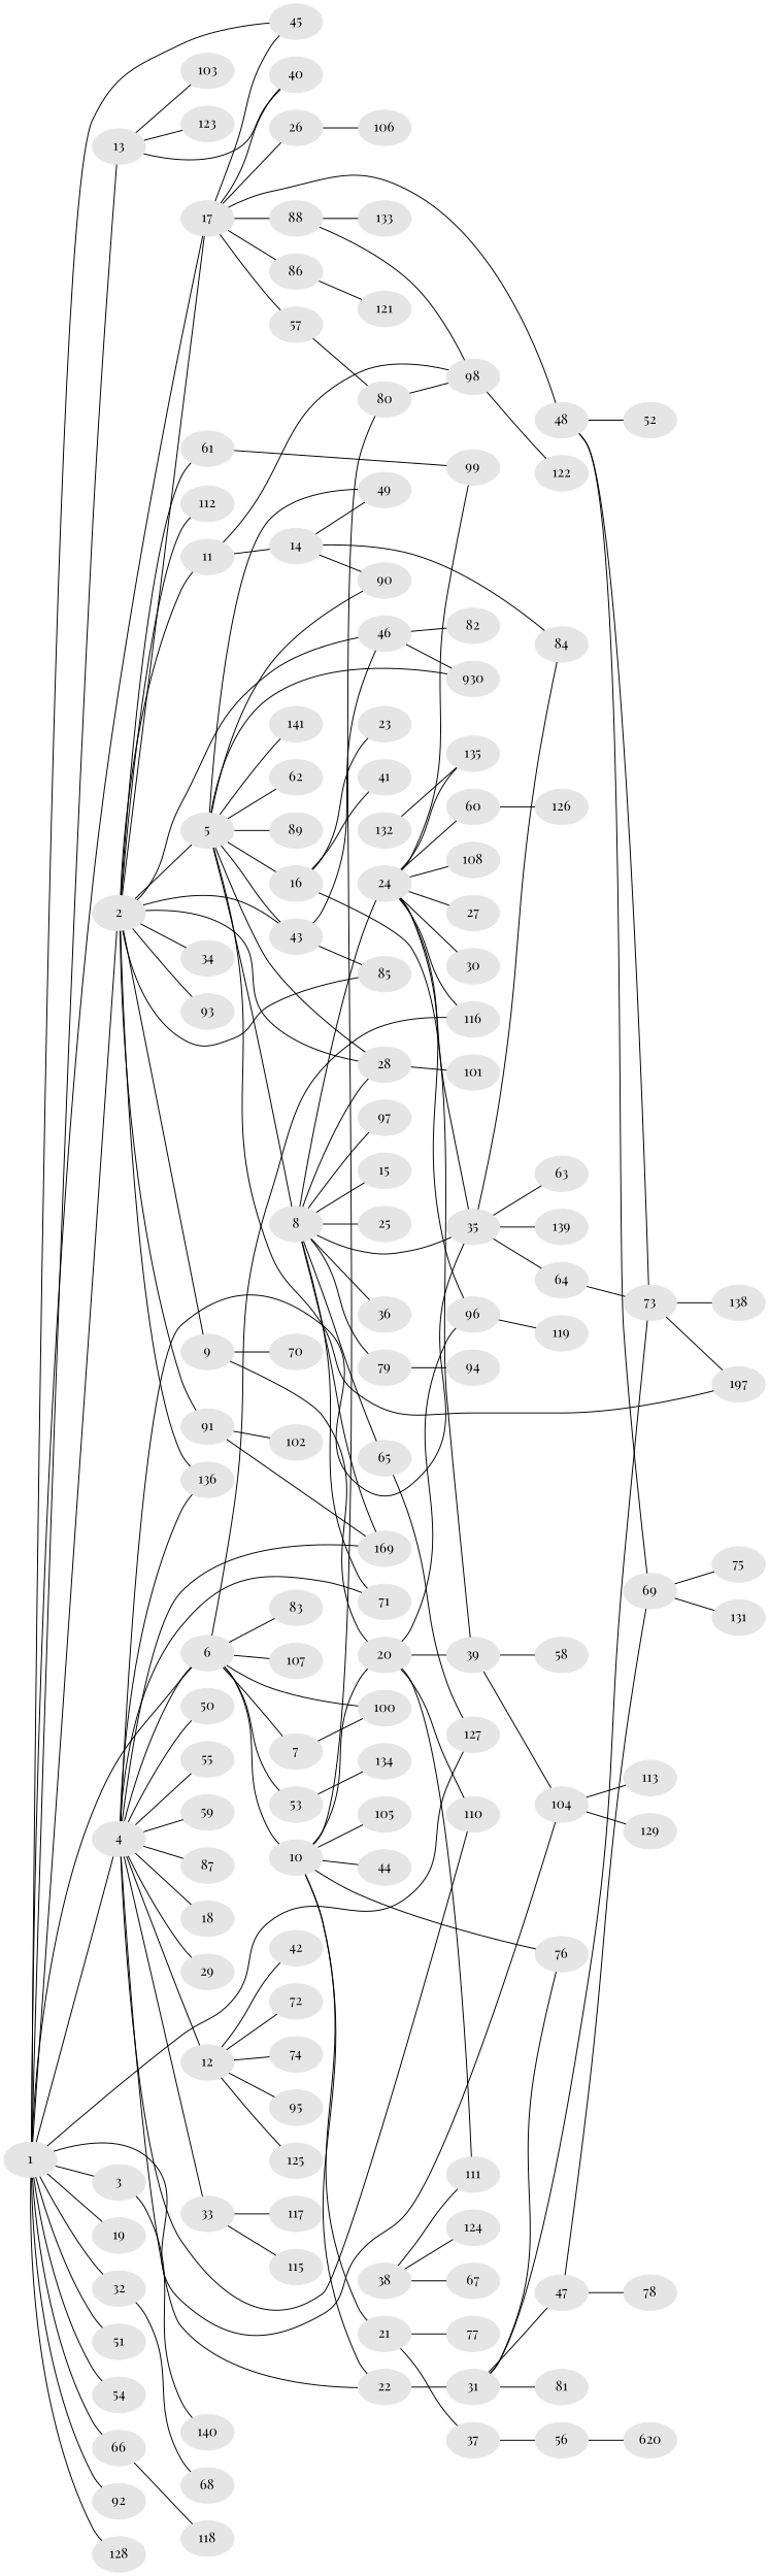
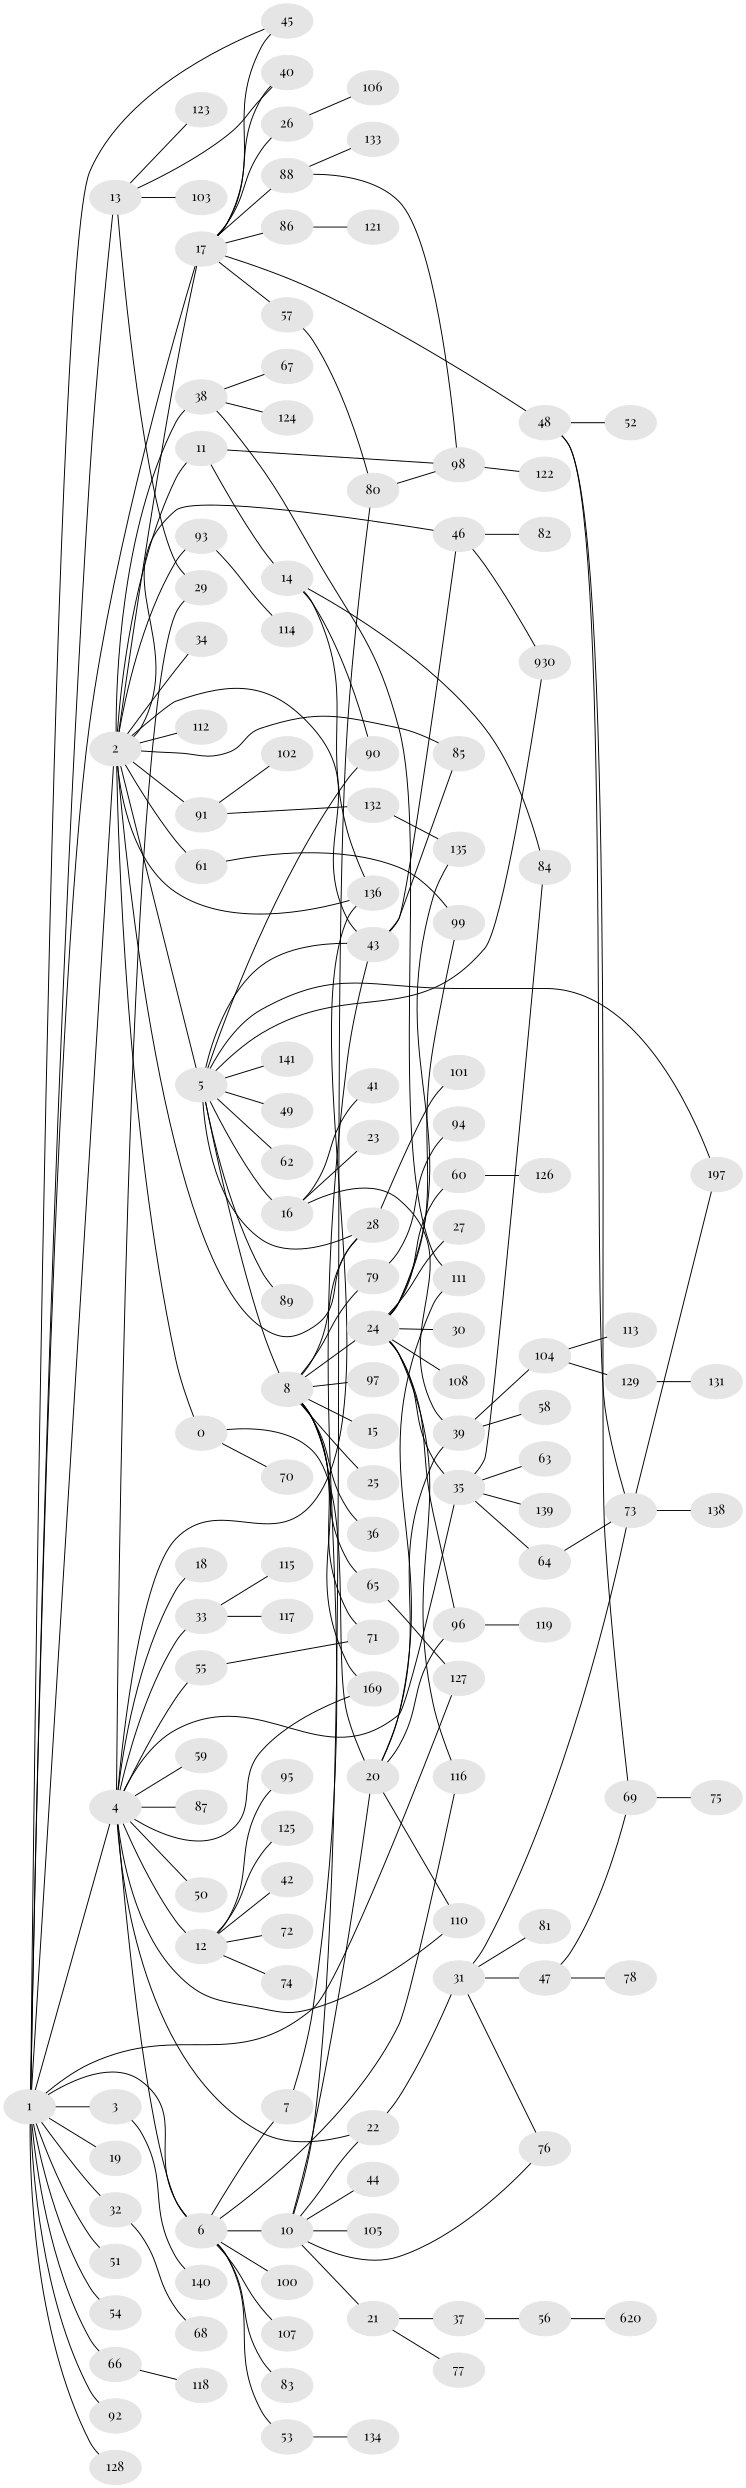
  graph {
    fontname="Playfair Display"
    rankdir=LR
    node [color=gray90 fontname="Playfair Display" style=filled]
    edge [fontname="Playfair Display"]
    1
    2
    3
    4
    6
    13
    17
    19
    32
    45
    51
    54
    66
    92
    104
    127
    128
    5
-   9
+   9 [label=0]
    11
    28
    34
    38
    43
    46
    61
    85
    91
    93
    112
    136
    140
    12
    18
    22
    29
    33
    35
    50
    55
    59
    71
    87
    n44 [label=169]
    110
    7
    10
    53
    83
    100
    107
    116
    40
    103
    123
    26
    48
    57
    86
    88
    68
    118
    113
    129
    8
    16
    49
    62
    89
    90
    n71 [label=930]
    n72 [label=197]
    141
    20
    70
    14
    98
    101
    111
    67
    124
    82
    99
    102
    132
+   114
    42
    72
    74
    95
    125
    31
    115
    117
    84
    63
    64
    139
    15
    24
    25
    36
    65
    79
    97
    23
    39
    41
    21
    44
    76
    80
    105
    134
    96
    27
    30
    60
    108
    135
    94
    37
    77
    122
    58
    106
    73
    69
    52
    121
    133
    119
    56
    47
    81
    126
    78
    138
    n139 [label=620]
    75
    131
    1 -- 2
    1 -- 3
    1 -- 4
    1 -- 6
    1 -- 13
    1 -- 17
    1 -- 19
    1 -- 32
    1 -- 45
    1 -- 51
    1 -- 54
    1 -- 66
    1 -- 92
-   1 -- 104
    1 -- 127
    1 -- 128
    2 -- 17
    2 -- 5
    2 -- 9
    2 -- 11
    2 -- 28
    2 -- 34
+   2 -- 38
    2 -- 43
    2 -- 46
    2 -- 61
    2 -- 85
    2 -- 91
    2 -- 93
    2 -- 112
    2 -- 136
    3 -- 140
    4 -- 6
    4 -- 136
    4 -- 12
    4 -- 18
    4 -- 22
    4 -- 29
    4 -- 33
    4 -- 35
    4 -- 50
    4 -- 55
    4 -- 59
-   4 -- 71
+   55 -- 71
    4 -- 87
    4 -- n44
    4 -- 110
    6 -- 7
    6 -- 10
    6 -- 53
    6 -- 83
    6 -- 100
    6 -- 107
    6 -- 116
+   13 -- 29
    13 -- 40
    13 -- 103
    13 -- 123
    17 -- 45
    17 -- 40
    17 -- 26
    17 -- 48
    17 -- 57
    17 -- 86
    17 -- 88
    32 -- 68
    66 -- 118
    104 -- 113
    104 -- 129
    5 -- 28
    5 -- 43
    5 -- 8
    5 -- 16
    5 -- 49
    5 -- 62
    5 -- 89
    5 -- 90
    5 -- n71
    5 -- n72
    5 -- 141
    9 -- 20
    9 -- 70
    11 -- 14
    11 -- 98
    28 -- 101
    38 -- 111
    38 -- 67
    38 -- 124
    43 -- 46
    43 -- 85
    46 -- n71
    46 -- 82
    61 -- 99
    91 -- 102
-   91 -- n44
+   91 -- 132
+   93 -- 114
    12 -- 42
    12 -- 72
    12 -- 74
    12 -- 95
    12 -- 125
    22 -- 31
    33 -- 115
    33 -- 117
    35 -- 84
    35 -- 63
    35 -- 64
    35 -- 139
-   7 -- 100
+   7 -- 43
    10 -- 22
    10 -- 20
    10 -- 21
    10 -- 44
    10 -- 76
    10 -- 80
    10 -- 105
    53 -- 134
    26 -- 106
    48 -- 73
    48 -- 69
    48 -- 52
    57 -- 80
    86 -- 121
    88 -- 98
    88 -- 133
    8 -- 28
-   8 -- 35
    8 -- 71
    8 -- n44
    8 -- 15
    8 -- 24
    8 -- 25
    8 -- 36
    8 -- 65
    8 -- 79
    8 -- 97
    16 -- 23
    16 -- 39
    16 -- 41
    20 -- 110
    20 -- 111
    20 -- 39
    20 -- 96
-   14 -- 49
+   14 -- 136
    14 -- 90
    14 -- 84
    98 -- 122
    132 -- 135
    31 -- 76
    31 -- 73
    31 -- 47
    31 -- 81
    64 -- 73
    24 -- 35
    24 -- 116
    24 -- 99
    24 -- 96
    24 -- 27
    24 -- 30
    24 -- 60
    24 -- 108
    24 -- 135
    65 -- 127
    79 -- 94
    39 -- 104
    39 -- 58
    21 -- 37
    21 -- 77
    80 -- 98
    96 -- 119
    60 -- 126
    37 -- 56
    73 -- n72
    73 -- 138
    69 -- 75
-   69 -- 131
+   129 -- 131
    56 -- n139
    47 -- 69
    47 -- 78
  }
